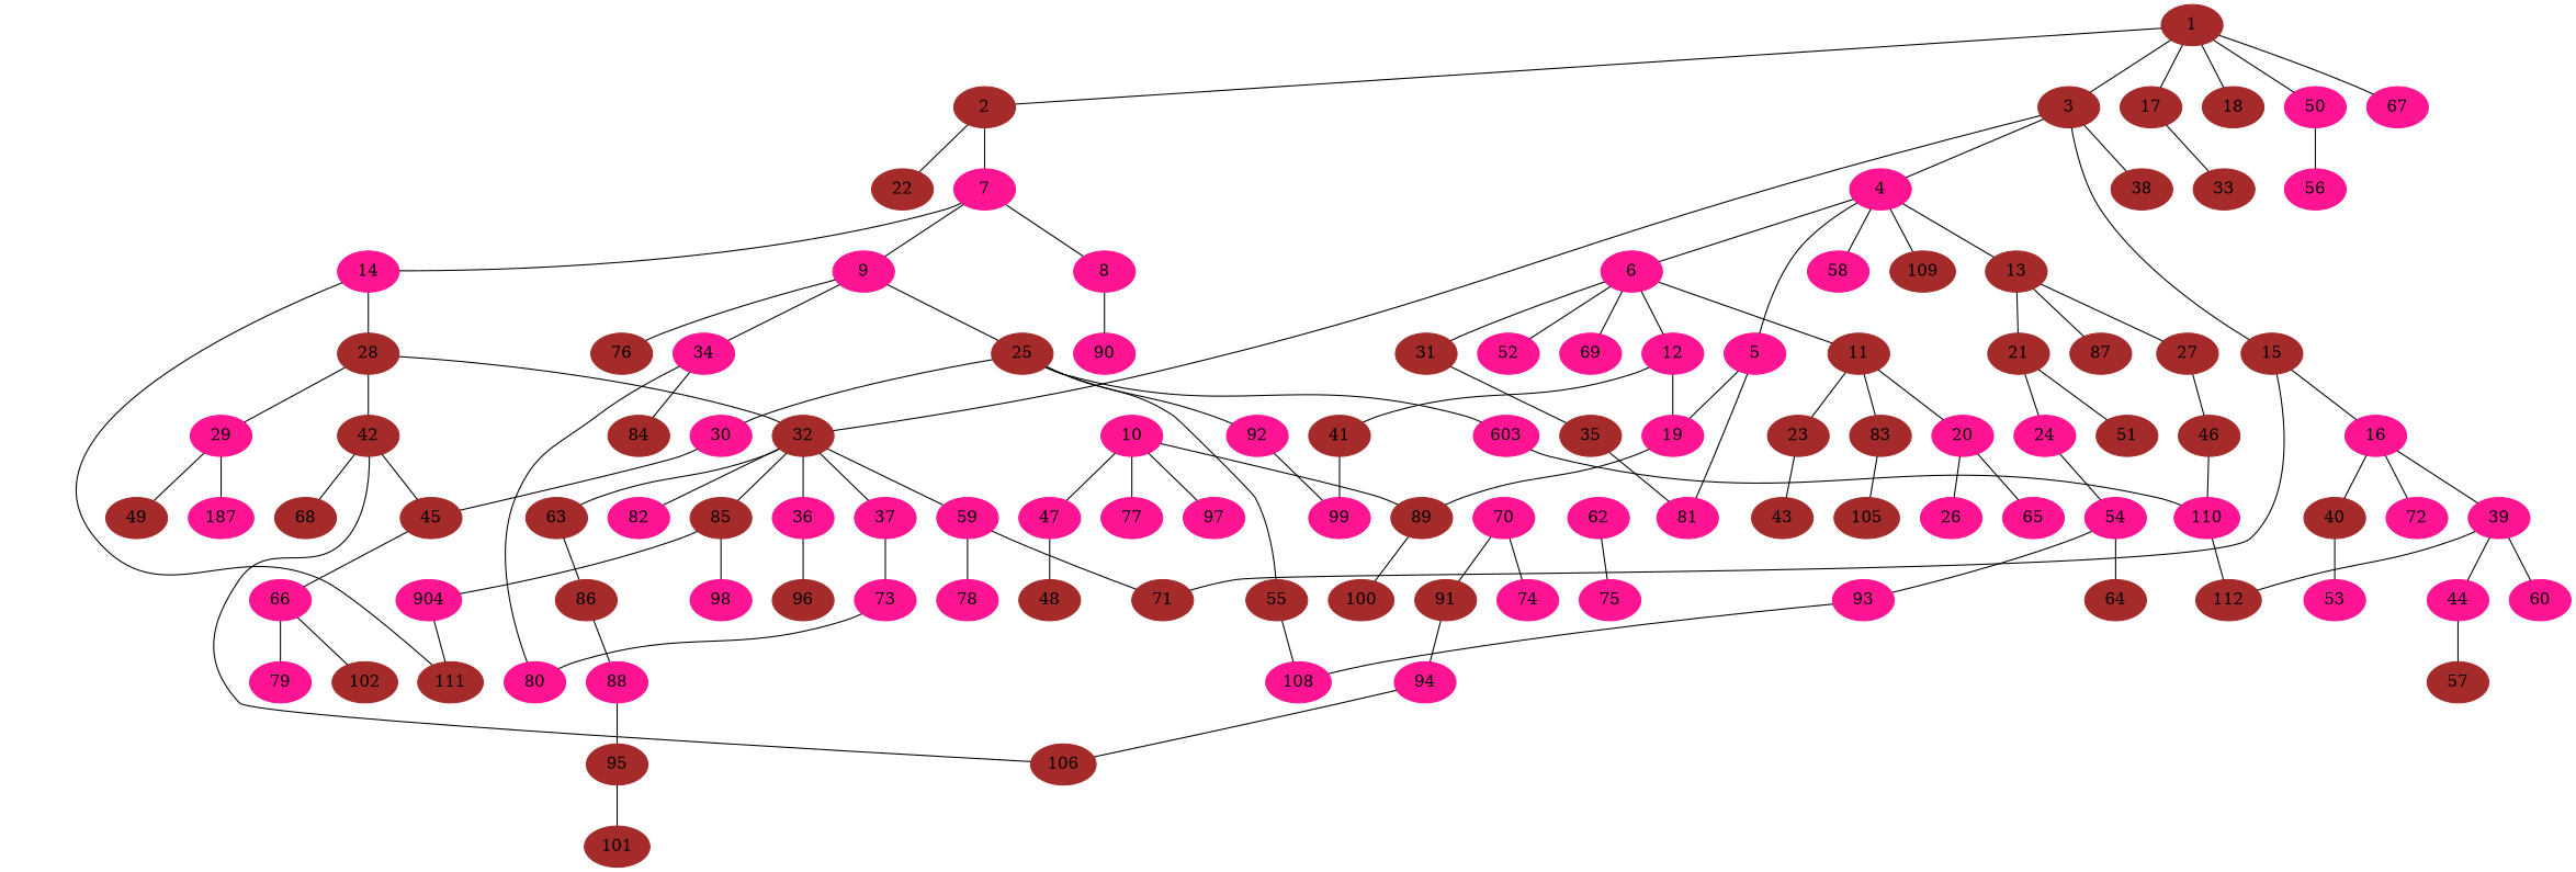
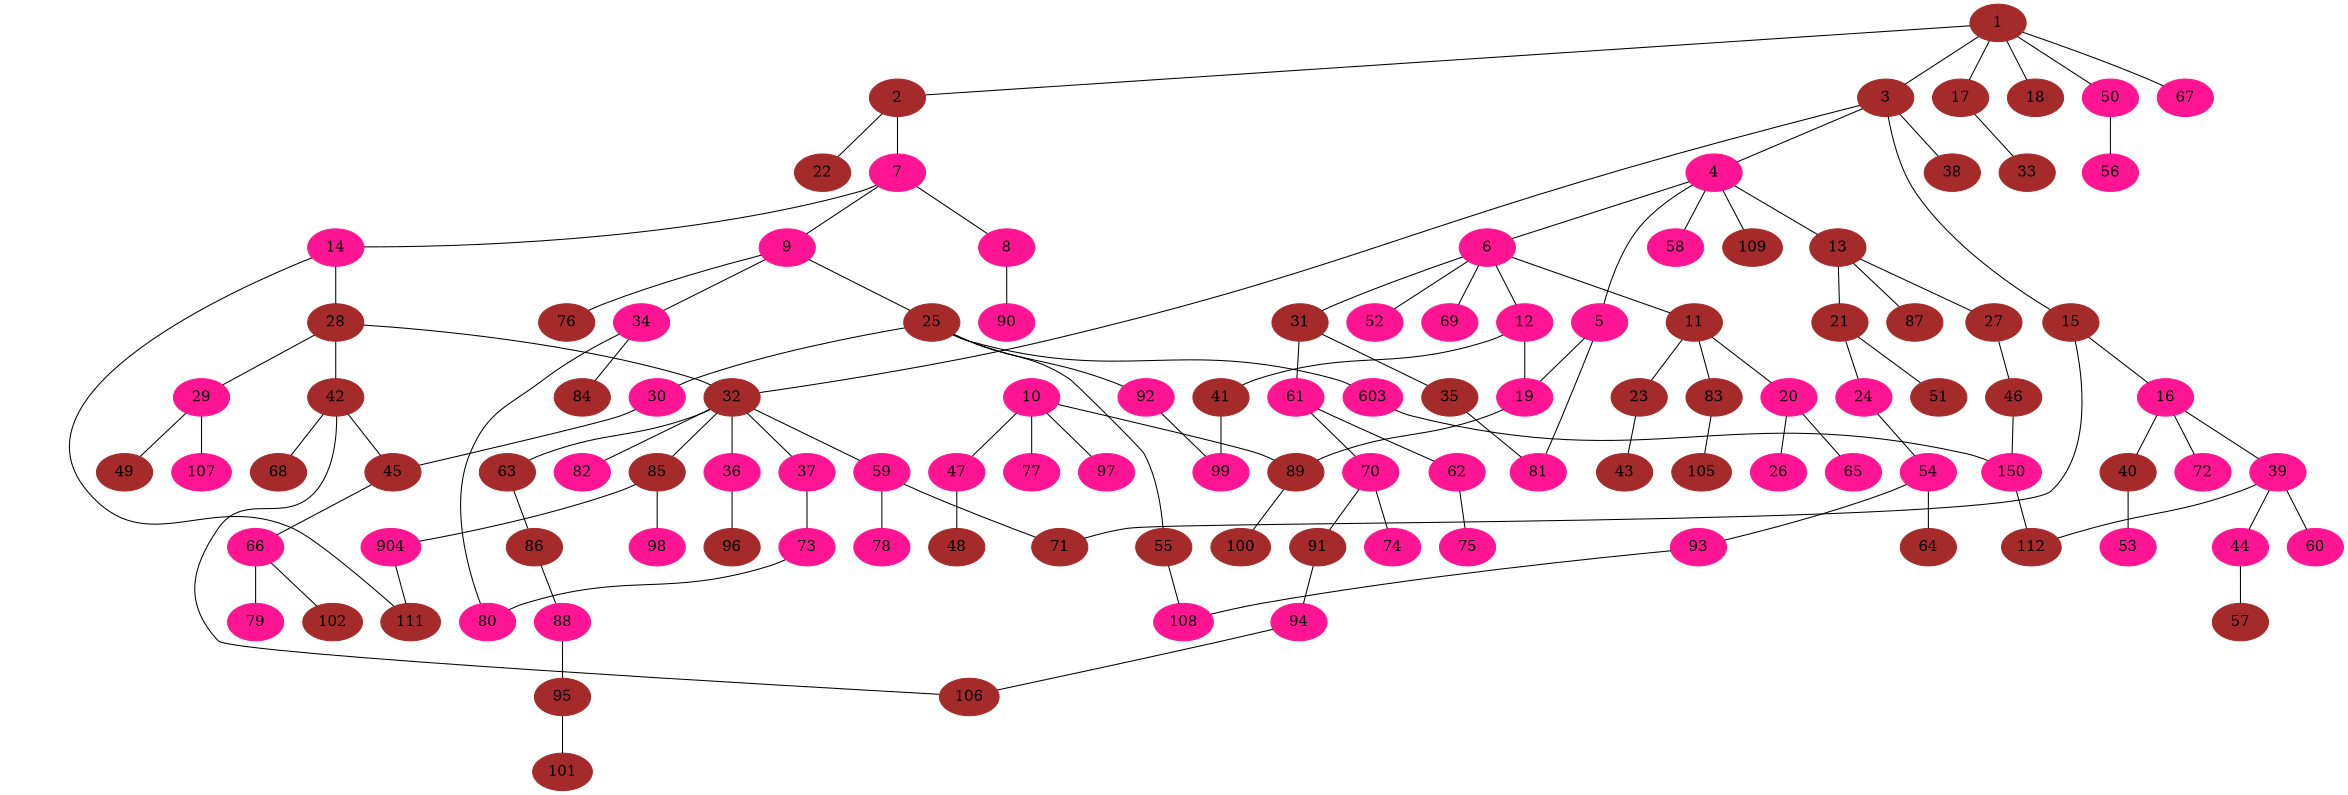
  graph {
    node [color=deeppink style=filled]
    1 [color=brown]
    2 [color=brown]
    3 [color=brown]
    17 [color=brown]
    18 [color=brown]
    50
    67
    7
    22 [color=brown]
    4
    15 [color=brown]
    32 [color=brown]
    38 [color=brown]
    33 [color=brown]
    56
    8
    9
    14
    5
    6
    13 [color=brown]
    58
    109 [color=brown]
    16
    71 [color=brown]
    36
    37
    59
    63 [color=brown]
    82
    85 [color=brown]
    81
    19
    11 [color=brown]
    12
    31 [color=brown]
    52
    69
    21 [color=brown]
    27 [color=brown]
    87 [color=brown]
    10
    47
    77
    89 [color=brown]
    97
    20
    23 [color=brown]
    83 [color=brown]
    41 [color=brown]
    35 [color=brown]
+   61
    90
    25 [color=brown]
    34
    76 [color=brown]
    28 [color=brown]
    111 [color=brown]
    30
    55 [color=brown]
    92
    n62 [label=603]
    80
    84 [color=brown]
    48 [color=brown]
    100 [color=brown]
    26
    65
    43 [color=brown]
    105 [color=brown]
    99
    24
    51 [color=brown]
    46 [color=brown]
    29
    42 [color=brown]
    39
    40 [color=brown]
    72
    44
    60
    112 [color=brown]
    53
    54
    64 [color=brown]
    93
    45 [color=brown]
    108
-   110
+   110 [label=150]
    49 [color=brown]
-   107 [label=187]
+   107
    68 [color=brown]
    106 [color=brown]
    66
    62
    70
    96 [color=brown]
    73
    78
    86 [color=brown]
    98
    n102 [label=904]
    57 [color=brown]
    79
    102 [color=brown]
    75
    74
    91 [color=brown]
    88
    94
    95 [color=brown]
    101 [color=brown]
    1 -- 2
    1 -- 3
    1 -- 17
    1 -- 18
    1 -- 50
    1 -- 67
    2 -- 7
    2 -- 22
    3 -- 4
    3 -- 15
    3 -- 32
    3 -- 38
    17 -- 33
    50 -- 56
    7 -- 8
    7 -- 9
    7 -- 14
    4 -- 5
    4 -- 6
    4 -- 13
    4 -- 58
    4 -- 109
    15 -- 16
    15 -- 71
    32 -- 36
    32 -- 37
    32 -- 59
    32 -- 63
    32 -- 82
    32 -- 85
    8 -- 90
    9 -- 25
    9 -- 34
    9 -- 76
    14 -- 28
    14 -- 111
    5 -- 81
    5 -- 19
    6 -- 11
    6 -- 12
    6 -- 31
    6 -- 52
    6 -- 69
    13 -- 21
    13 -- 27
    13 -- 87
    16 -- 39
    16 -- 40
    16 -- 72
    36 -- 96
    37 -- 73
    59 -- 71
    59 -- 78
    63 -- 86
    85 -- 98
    85 -- n102
    19 -- 89
    11 -- 20
    11 -- 23
    11 -- 83
    12 -- 19
    12 -- 41
    31 -- 35
+   31 -- 61
    21 -- 24
    21 -- 51
    27 -- 46
    10 -- 47
    10 -- 77
    10 -- 89
    10 -- 97
    47 -- 48
    89 -- 100
    20 -- 26
    20 -- 65
    23 -- 43
    83 -- 105
    41 -- 99
    35 -- 81
+   61 -- 62
+   61 -- 70
    25 -- 30
    25 -- 55
    25 -- 92
    25 -- n62
    34 -- 80
    34 -- 84
    28 -- 32
    28 -- 29
    28 -- 42
    30 -- 45
    55 -- 108
    92 -- 99
    n62 -- 110
    24 -- 54
    46 -- 110
    29 -- 49
    29 -- 107
    42 -- 45
    42 -- 68
    42 -- 106
    39 -- 44
    39 -- 60
    39 -- 112
    40 -- 53
    44 -- 57
    54 -- 64
    54 -- 93
    93 -- 108
    45 -- 66
    110 -- 112
    66 -- 79
    66 -- 102
    62 -- 75
    70 -- 74
    70 -- 91
    73 -- 80
    86 -- 88
    n102 -- 111
    91 -- 94
    88 -- 95
    94 -- 106
    95 -- 101
  }
